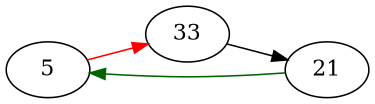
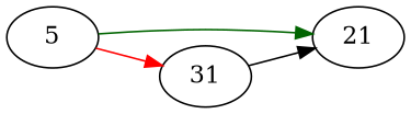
  strict digraph {
    rankdir=LR
    5 [entry=true]
    21
-   31 [label=33]
-   21 -> 5 [color=darkgreen cond=true]
+   31
+   5 -> 21 [color=darkgreen cond=true]
    5 -> 31 [color=red cond=false]
    31 -> 21
  }
